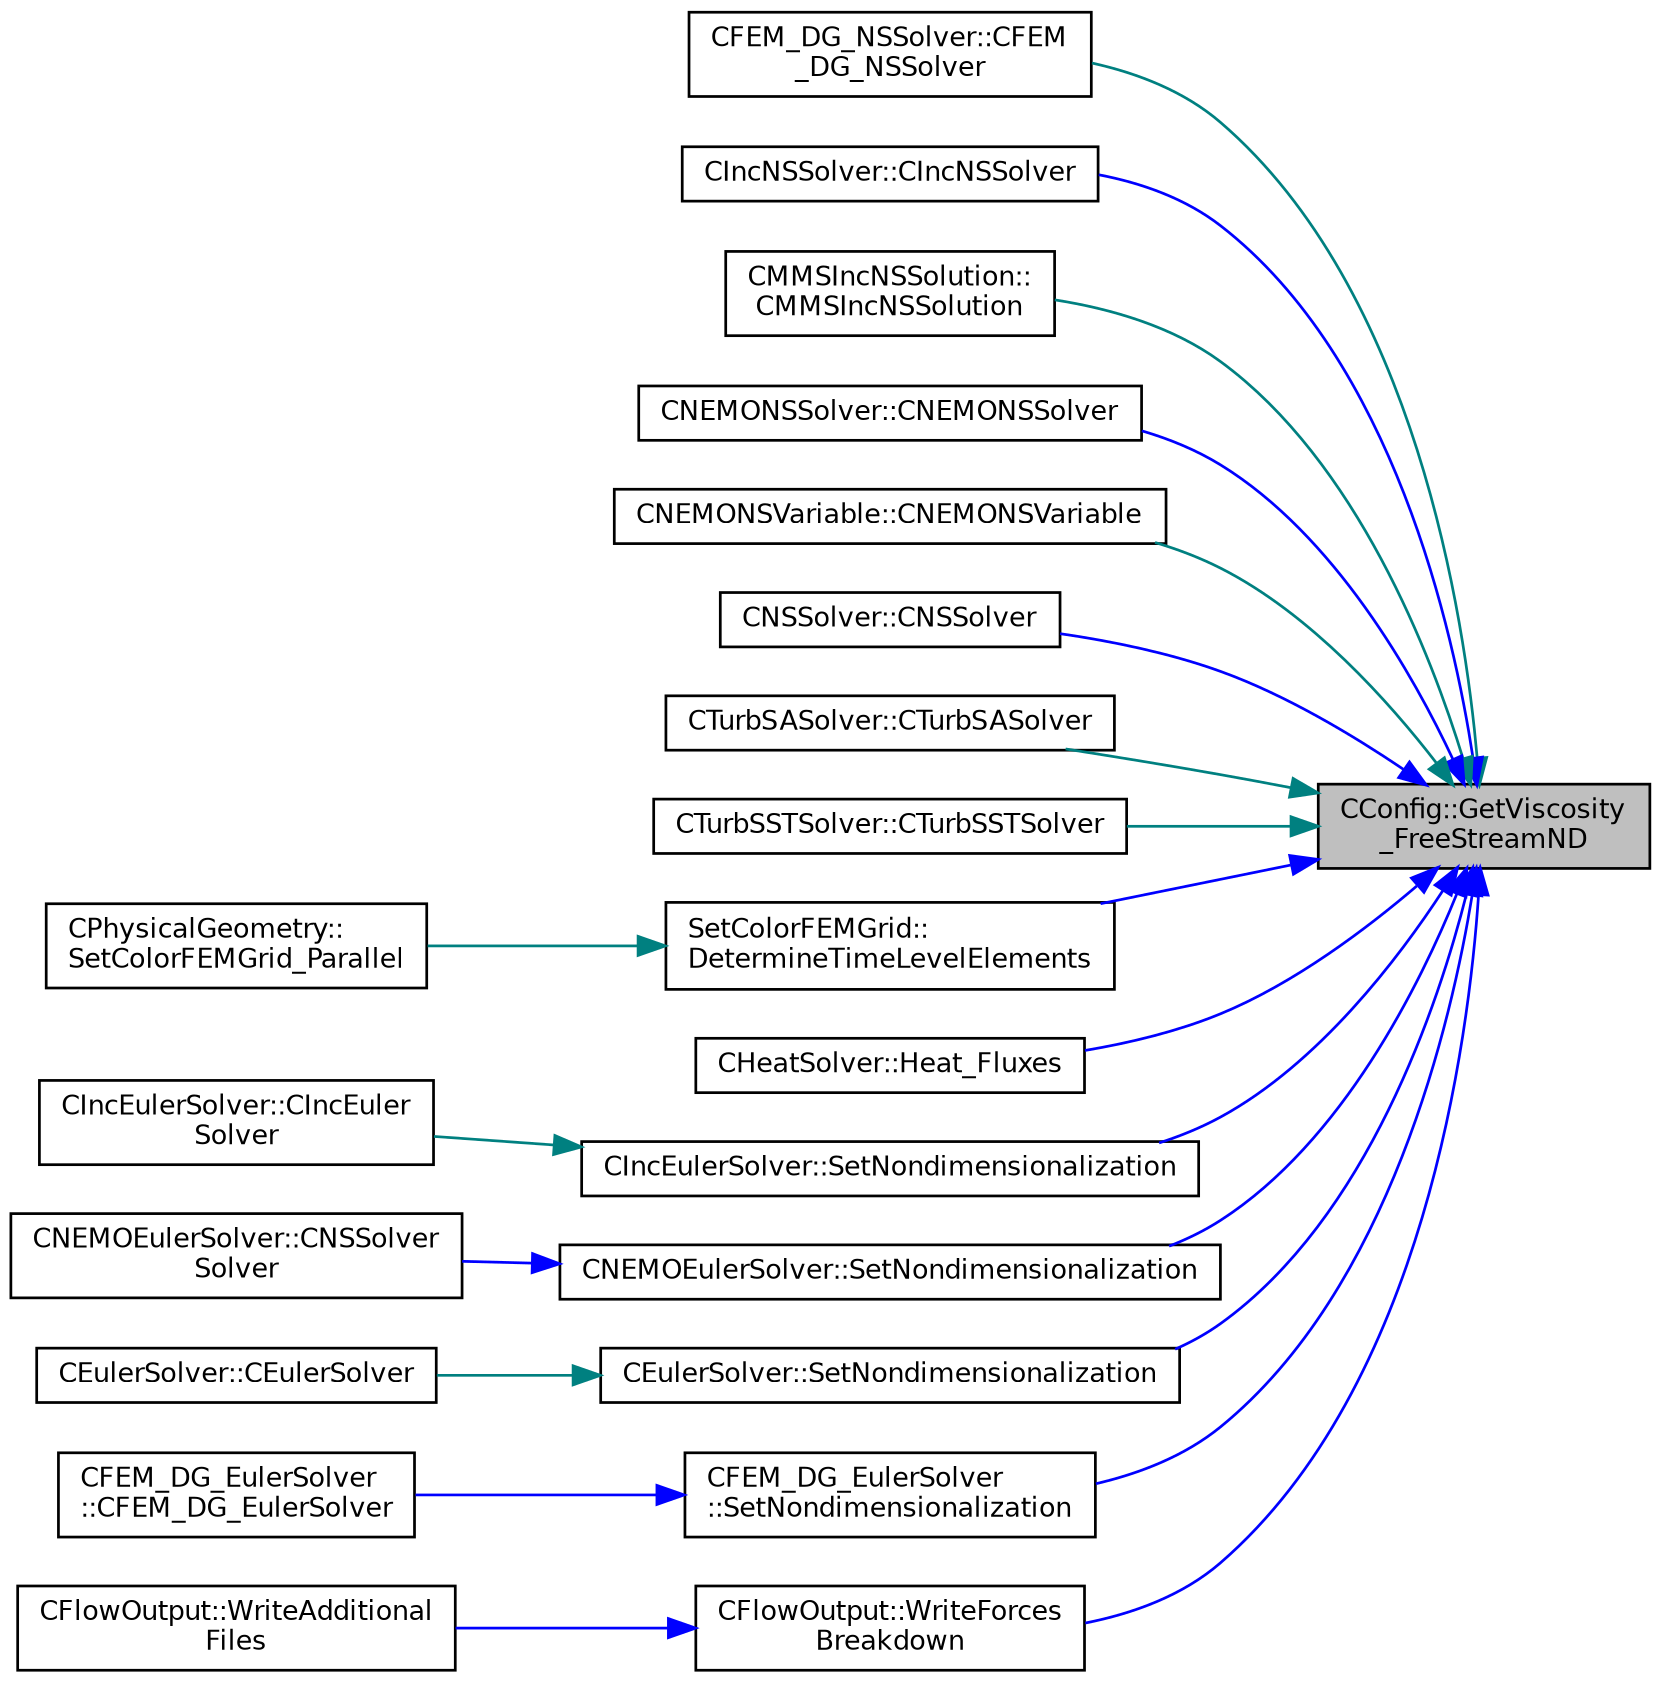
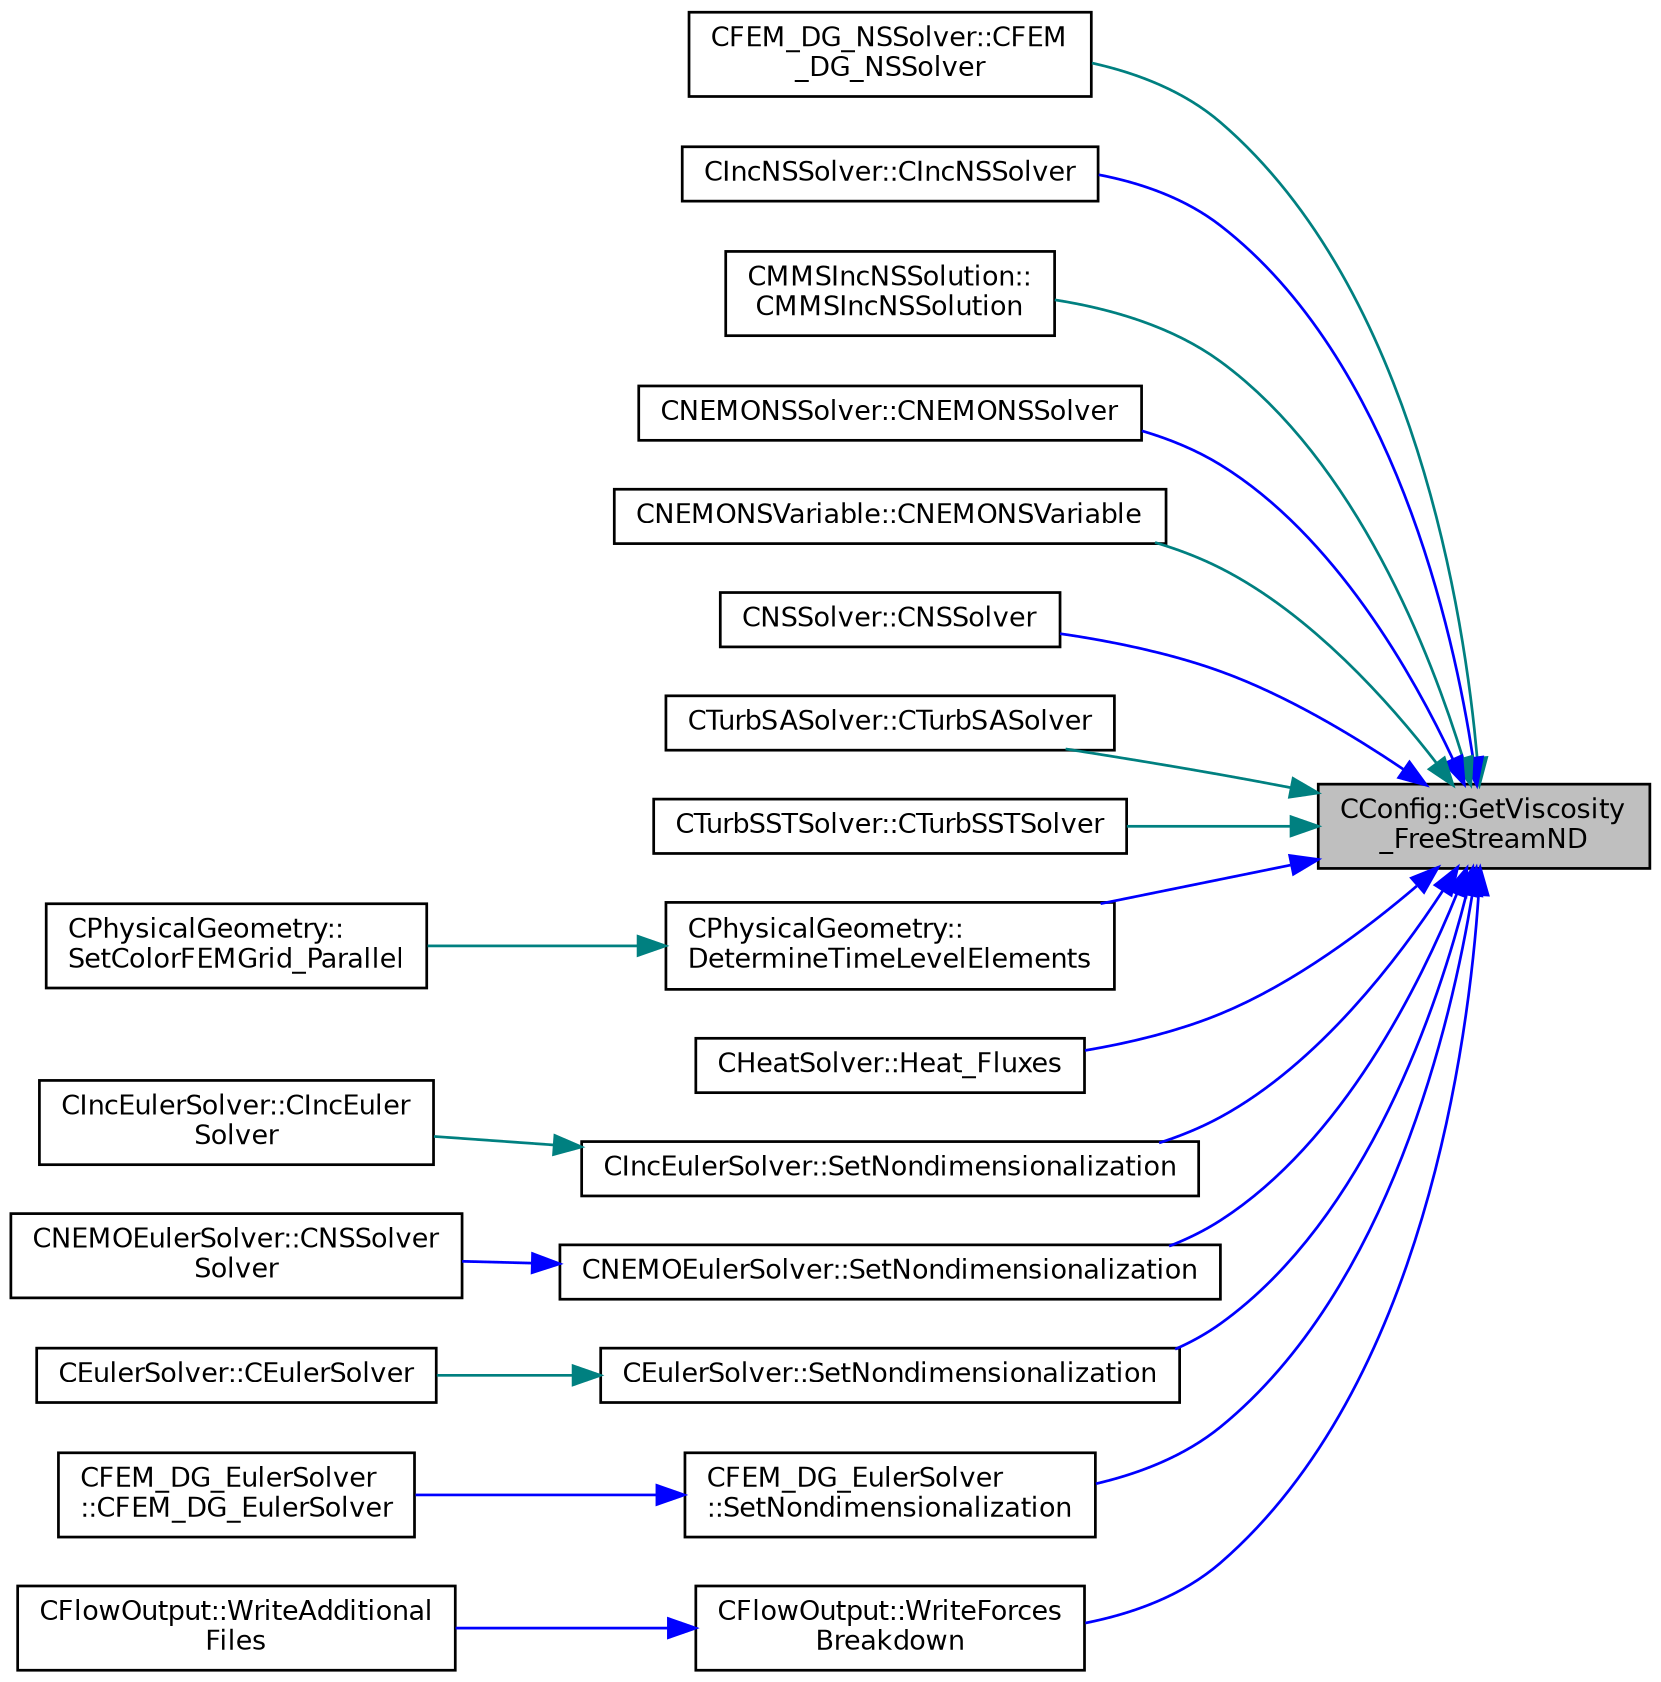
  digraph {
    rankdir=RL
    node [color=black fillcolor=white fontname=Helvetica fontsize=10 shape=record style=filled]
    edge [color=blue dir=back fontname=Helvetica fontsize=10 labelfontname=Helvetica labelfontsize=10 style=solid]
    n1 [fillcolor=grey75 fontcolor=black height=0.2 label="CConfig::GetViscosity\l_FreeStreamND" width=0.4]
    n2 [height=0.2 label="CFEM_DG_NSSolver::CFEM\l_DG_NSSolver" width=0.4]
    n3 [height=0.2 label="CIncNSSolver::CIncNSSolver" width=0.4]
    n4 [height=0.2 label="CMMSIncNSSolution::\lCMMSIncNSSolution" width=0.4]
    n5 [height=0.2 label="CNEMONSSolver::CNEMONSSolver" width=0.4]
    n6 [height=0.2 label="CNEMONSVariable::CNEMONSVariable" width=0.4]
    n7 [height=0.2 label="CNSSolver::CNSSolver" width=0.4]
    n8 [height=0.2 label="CTurbSASolver::CTurbSASolver" width=0.4]
    n9 [height=0.2 label="CTurbSSTSolver::CTurbSSTSolver" width=0.4]
-   n10 [height=0.2 label="SetColorFEMGrid::\lDetermineTimeLevelElements" width=0.4]
+   n10 [height=0.2 label="CPhysicalGeometry::\lDetermineTimeLevelElements" width=0.4]
    n11 [height=0.2 label="CHeatSolver::Heat_Fluxes" width=0.4]
    n12 [height=0.2 label="CIncEulerSolver::SetNondimensionalization" width=0.4]
    n13 [height=0.2 label="CNEMOEulerSolver::SetNondimensionalization" width=0.4]
    n14 [height=0.2 label="CEulerSolver::SetNondimensionalization" width=0.4]
    n15 [height=0.2 label="CFEM_DG_EulerSolver\l::SetNondimensionalization" width=0.4]
    n16 [height=0.2 label="CFlowOutput::WriteForces\lBreakdown" width=0.4]
    n17 [height=0.2 label="CPhysicalGeometry::\lSetColorFEMGrid_Parallel" width=0.4]
    n18 [height=0.2 label="CIncEulerSolver::CIncEuler\lSolver" width=0.4]
    n19 [height=0.2 label="CNEMOEulerSolver::CNSSolver\lSolver" width=0.4]
    n20 [height=0.2 label="CEulerSolver::CEulerSolver" width=0.4]
    n21 [height=0.2 label="CFEM_DG_EulerSolver\l::CFEM_DG_EulerSolver" width=0.4]
    n22 [height=0.2 label="CFlowOutput::WriteAdditional\lFiles" width=0.4]
    n1 -> n2 [color=teal]
    n1 -> n3
    n1 -> n4 [color=teal]
    n1 -> n5
    n1 -> n6 [color=teal]
    n1 -> n7
    n1 -> n8 [color=teal]
    n1 -> n9 [color=teal]
    n1 -> n10
    n1 -> n11
    n1 -> n12
    n1 -> n13
    n1 -> n14
    n1 -> n15
    n1 -> n16
    n10 -> n17 [color=teal]
    n12 -> n18 [color=teal]
    n13 -> n19
    n14 -> n20 [color=teal]
    n15 -> n21
    n16 -> n22
  }
